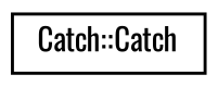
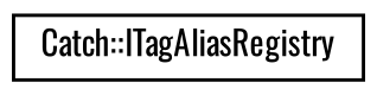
  digraph {
    rankdir=TB
    fontname=Oswald
-   n1 [color=black fillcolor=white fontname=Oswald fontsize=10 height=0.2 label="Catch::Catch" shape=record style=filled width=0.4]
+   n1 [color=black fillcolor=white fontname=Oswald fontsize=10 height=0.2 label="Catch::ITagAliasRegistry" shape=record style=filled width=0.4]
  }
